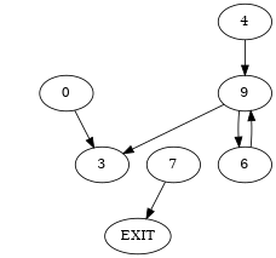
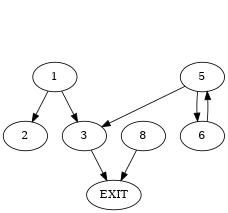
  digraph {
-   1 [label=0]
+   1
+   2
    3
    n4 [label=EXIT]
-   4
-   5 [label=9]
+   5
    6
-   7
+   7 [label=8]
+   1 -> 2
    1 -> 3
-   4 -> 5
+   3 -> n4
    5 -> 3
    5 -> 6
    6 -> 5
    7 -> n4
  }
